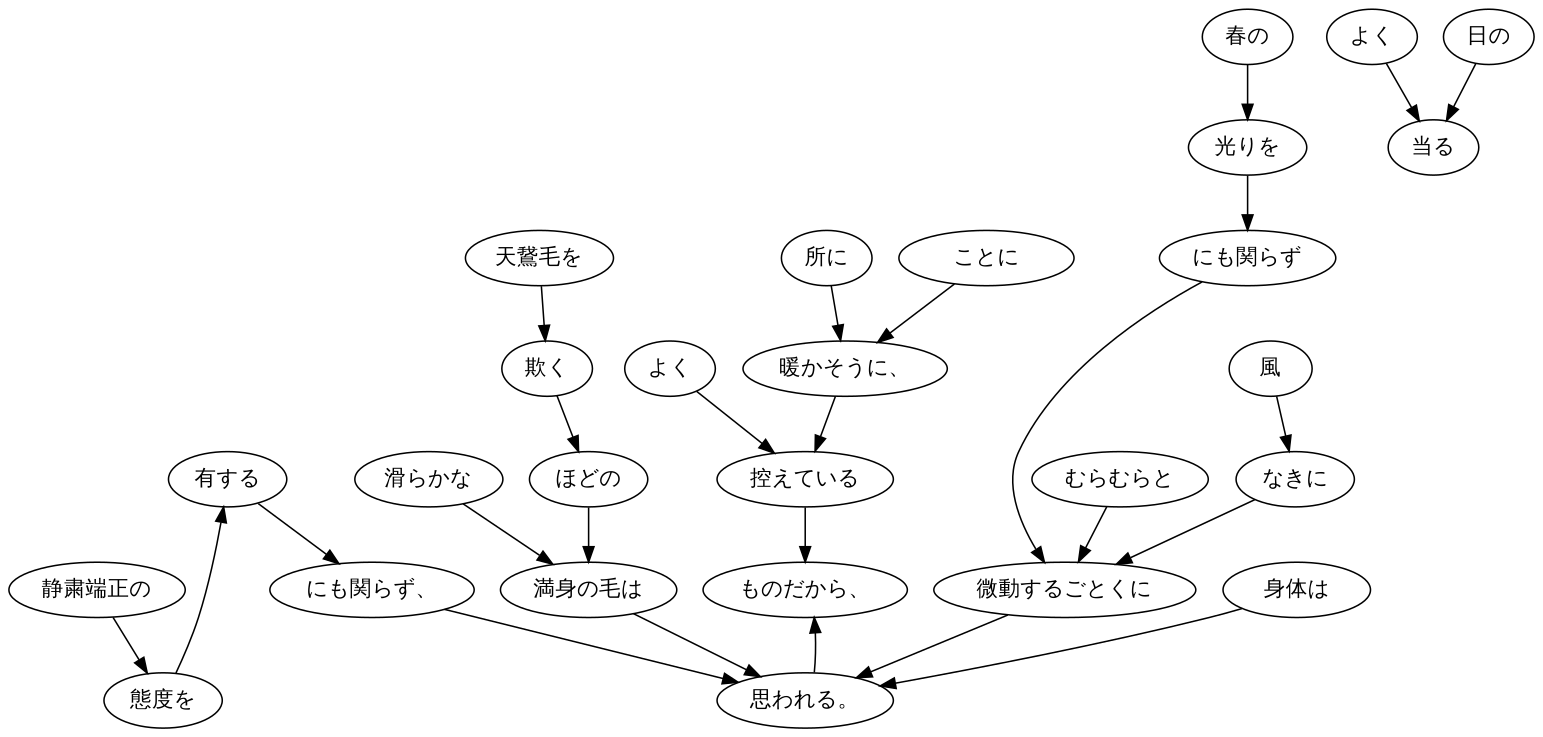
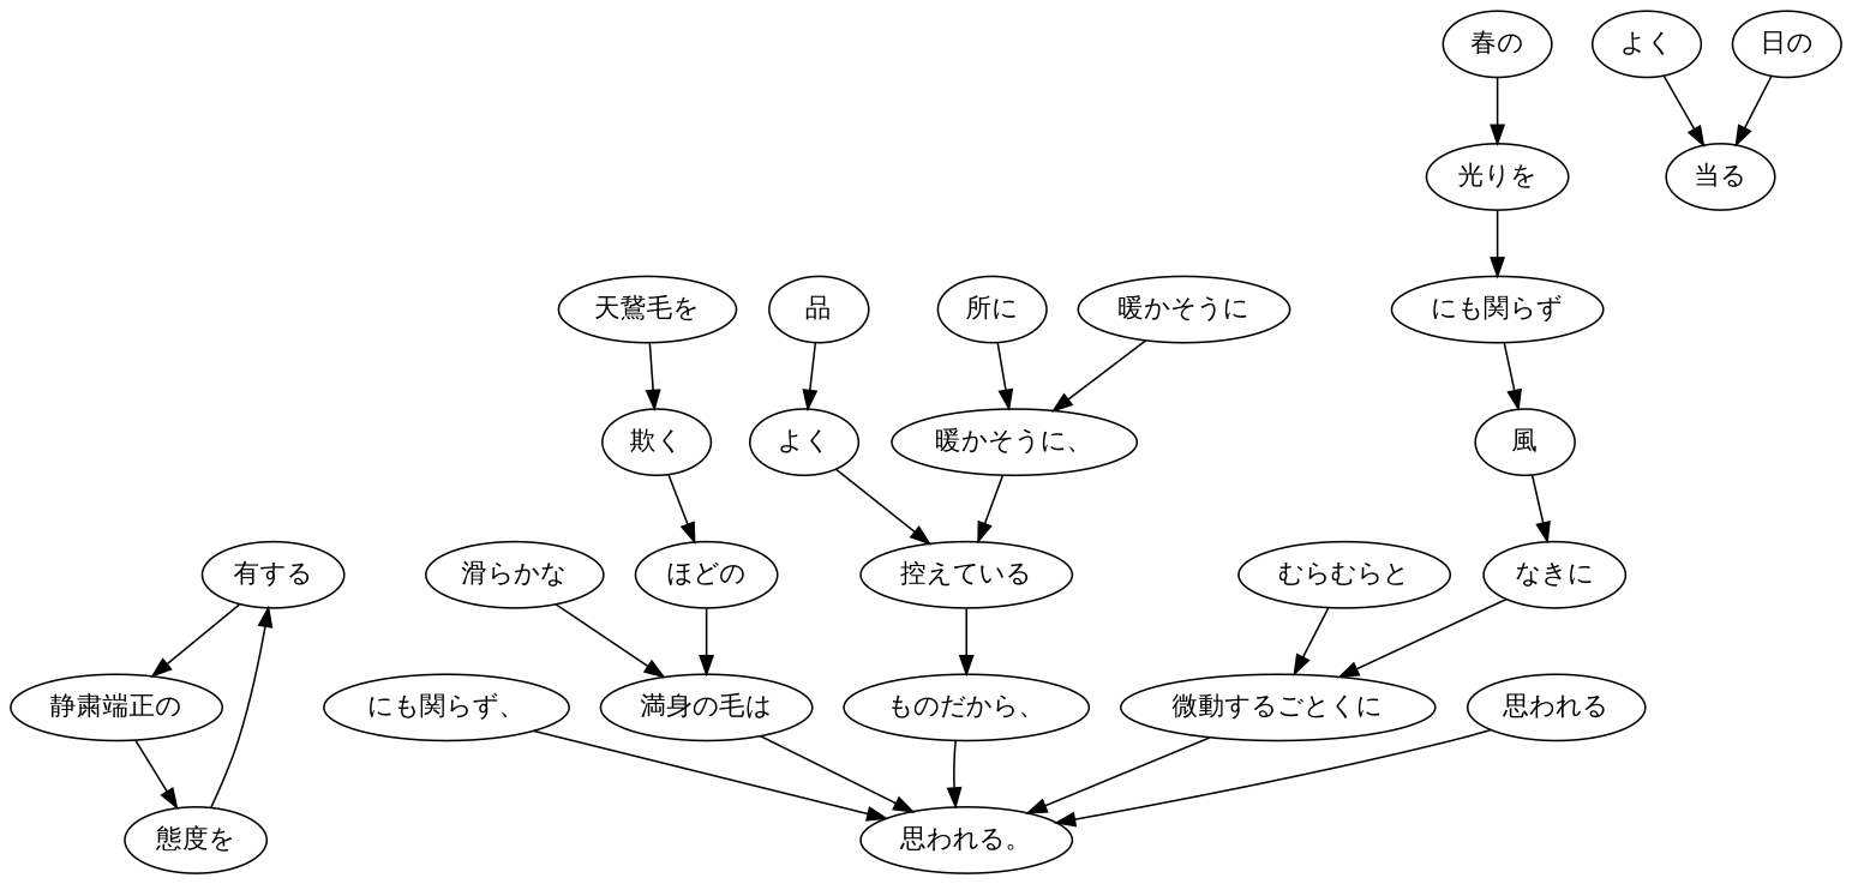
  digraph {
-   n1 [label="ことに"]
+   n1 [label="暖かそうに"]
    n2 [label="暖かそうに、"]
    n3 [label="ものだから、"]
    n4 [label="思われる。"]
    n5 [label="よく"]
    n6 [label="当る"]
    n7 [label="日の"]
    n8 [label="所に"]
    n9 [label="控えている"]
+   n10 [label="品"]
    n11 [label="よく"]
-   n12 [label="身体は"]
+   n12 [label="思われる"]
    n13 [label="静粛端正の"]
    n14 [label="態度を"]
    n15 [label="有する"]
    n16 [label="にも関らず、"]
    n17 [label="天鵞毛を"]
    n18 [label="欺く"]
    n19 [label="ほどの"]
    n20 [label="満身の毛は"]
    n21 [label="滑らかな"]
    n22 [label="春の"]
    n23 [label="光りを"]
    n24 [label="にも関らず"]
    n25 [label="微動するごとくに"]
    n26 [label="風"]
    n27 [label="なきに"]
    n28 [label="むらむらと"]
    n1 -> n2
    n2 -> n9
-   n4 -> n3
+   n3 -> n4
    n5 -> n6
    n7 -> n6
    n8 -> n2
    n9 -> n3
+   n10 -> n11
    n11 -> n9
    n12 -> n4
    n13 -> n14
    n14 -> n15
-   n15 -> n16
+   n15 -> n13
    n16 -> n4
    n17 -> n18
    n18 -> n19
    n19 -> n20
    n20 -> n4
    n21 -> n20
    n22 -> n23
    n23 -> n24
-   n24 -> n25
+   n24 -> n26
    n25 -> n4
    n26 -> n27
    n27 -> n25
    n28 -> n25
  }
